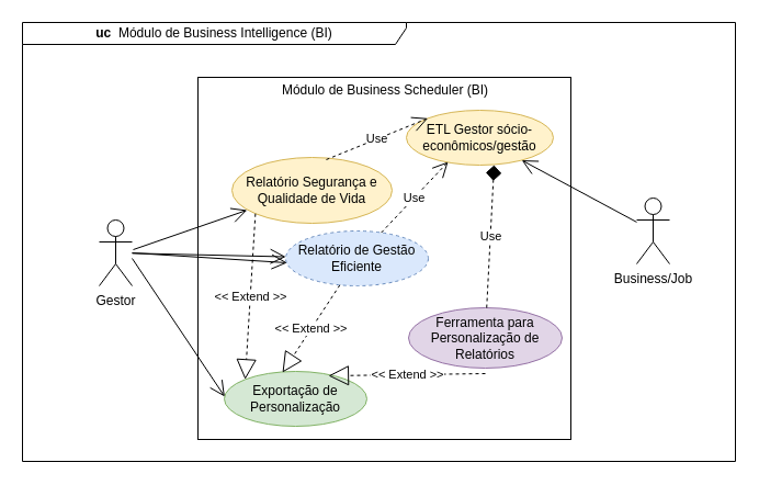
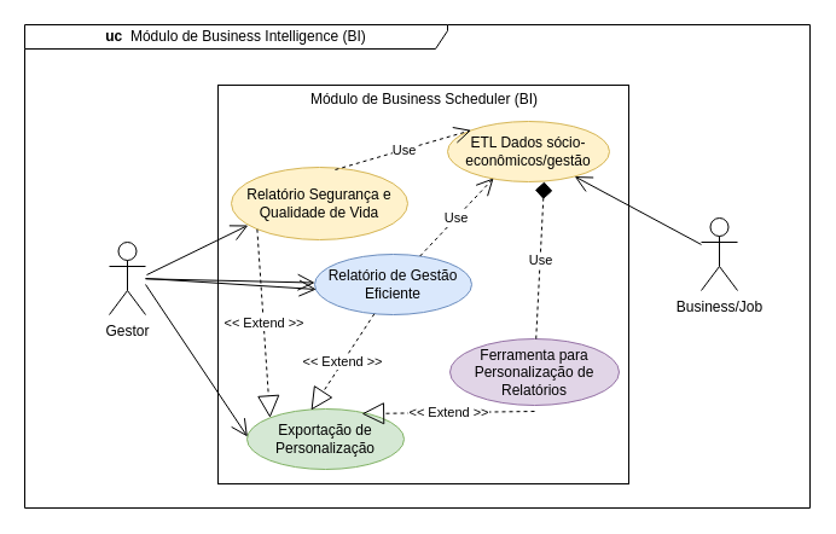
  <mxCell id="0" />
  <mxCell id="1" parent="0" />
  <mxCell id="2" value="&lt;div style=&quot;text-align: left&quot;&gt;&lt;b&gt;uc&lt;/b&gt;&lt;span&gt;&amp;nbsp;&amp;nbsp;&lt;/span&gt;&lt;span&gt;Módulo de Business Intelligence (BI)&lt;/span&gt;&lt;/div&gt;" style="shape=umlFrame;whiteSpace=wrap;html=1;width=350;height=20;" parent="1" vertex="1"><mxGeometry x="20" y="20" width="650" height="400" as="geometry" /></mxCell>
  <mxCell id="3" value="" style="html=1;" parent="1" vertex="1"><mxGeometry x="180" y="70" width="340" height="330" as="geometry" /></mxCell>
  <mxCell id="4" value="Gestor" style="shape=umlActor;verticalLabelPosition=bottom;verticalAlign=top;html=1;outlineConnect=0;" parent="1" vertex="1"><mxGeometry x="90" y="200" width="30" height="60" as="geometry" /></mxCell>
  <mxCell id="5" value="&lt;span style=&quot;text-align: left&quot;&gt;Módulo de Business Scheduler (BI)&lt;/span&gt;" style="text;html=1;strokeColor=none;fillColor=none;align=center;verticalAlign=middle;whiteSpace=wrap;rounded=0;" parent="1" vertex="1"><mxGeometry x="191" y="72" width="320" height="20" as="geometry" /></mxCell>
- <mxCell id="6" value="Relatório Segurança e Qualidade de Vida" style="ellipse;whiteSpace=wrap;html=1;fillColor=#fff2cc;strokeColor=#d6b656;" parent="1" vertex="1"><mxGeometry x="211" y="143" width="146" height="60" as="geometry" /></mxCell>
+ <mxCell id="6" value="Relatório Segurança e Qualidade de Vida" style="ellipse;whiteSpace=wrap;html=1;fillColor=#fff2cc;strokeColor=#d6b656;" parent="1" vertex="1"><mxGeometry x="191" y="138" width="146" height="60" as="geometry" /></mxCell>
  <mxCell id="7" value="Ferramenta para Personalização de Relatórios" style="ellipse;whiteSpace=wrap;html=1;fillColor=#e1d5e7;strokeColor=#9673a6;" parent="1" vertex="1"><mxGeometry x="372" y="280" width="140" height="55" as="geometry" /></mxCell>
- <mxCell id="8" value="Relatório de Gestão Eficiente" style="ellipse;whiteSpace=wrap;html=1;fillColor=#dae8fc;strokeColor=#6c8ebf;dashed=1;" parent="1" vertex="1"><mxGeometry x="260" y="210" width="130" height="50" as="geometry" /></mxCell>
+ <mxCell id="8" value="Relatório de Gestão Eficiente" style="ellipse;whiteSpace=wrap;html=1;fillColor=#dae8fc;strokeColor=#6c8ebf;" parent="1" vertex="1"><mxGeometry x="260" y="210" width="130" height="50" as="geometry" /></mxCell>
  <mxCell id="9" value="Exportação de Personalização" style="ellipse;whiteSpace=wrap;html=1;fillColor=#d5e8d4;strokeColor=#82b366;" parent="1" vertex="1"><mxGeometry x="204" y="338" width="130" height="50" as="geometry" /></mxCell>
  <mxCell id="10" value="" style="endArrow=open;endFill=1;endSize=12;html=1;" parent="1" source="4" target="8" edge="1"><mxGeometry width="160" relative="1" as="geometry"><mxPoint x="100" y="250" as="sourcePoint" /><mxPoint x="240" y="250" as="targetPoint" /></mxGeometry></mxCell>
  <mxCell id="11" value="" style="endArrow=open;endFill=1;endSize=12;html=1;entryX=0.01;entryY=0.58;entryDx=0;entryDy=0;entryPerimeter=0;" parent="1" target="8" edge="1"><mxGeometry width="160" relative="1" as="geometry"><mxPoint x="120" y="230" as="sourcePoint" /><mxPoint x="300" y="203" as="targetPoint" /></mxGeometry></mxCell>
  <mxCell id="12" value="" style="endArrow=open;endFill=1;endSize=12;html=1;entryX=0.003;entryY=0.46;entryDx=0;entryDy=0;entryPerimeter=0;" parent="1" target="9" edge="1"><mxGeometry width="160" relative="1" as="geometry"><mxPoint x="120" y="235" as="sourcePoint" /><mxPoint x="310" y="309" as="targetPoint" /></mxGeometry></mxCell>
  <mxCell id="13" value="" style="endArrow=open;endFill=1;endSize=12;html=1;entryX=0.095;entryY=0.8;entryDx=0;entryDy=0;entryPerimeter=0;" parent="1" target="6" edge="1"><mxGeometry width="160" relative="1" as="geometry"><mxPoint x="121" y="227" as="sourcePoint" /><mxPoint x="190" y="180" as="targetPoint" /></mxGeometry></mxCell>
- <mxCell id="14" value="ETL Gestor sócio-econômicos/gestão" style="ellipse;whiteSpace=wrap;html=1;fillColor=#fff2cc;strokeColor=#d6b656;" parent="1" vertex="1"><mxGeometry x="370" y="100" width="134" height="50" as="geometry" /></mxCell>
+ <mxCell id="14" value="ETL Dados sócio-econômicos/gestão" style="ellipse;whiteSpace=wrap;html=1;fillColor=#fff2cc;strokeColor=#d6b656;" parent="1" vertex="1"><mxGeometry x="370" y="100" width="134" height="50" as="geometry" /></mxCell>
  <mxCell id="15" value="Business/Job" style="shape=umlActor;verticalLabelPosition=bottom;verticalAlign=top;html=1;outlineConnect=0;" parent="1" vertex="1"><mxGeometry x="580" y="180" width="30" height="60" as="geometry" /></mxCell>
  <mxCell id="16" value="" style="endArrow=open;endFill=1;endSize=12;html=1;" parent="1" source="15" target="14" edge="1"><mxGeometry width="160" relative="1" as="geometry"><mxPoint x="130" y="240" as="sourcePoint" /><mxPoint x="321.3" y="209" as="targetPoint" /></mxGeometry></mxCell>
  <mxCell id="17" value="Use" style="endArrow=open;endSize=12;dashed=1;html=1;entryX=0.284;entryY=0.94;entryDx=0;entryDy=0;entryPerimeter=0;" parent="1" source="8" target="14" edge="1"><mxGeometry width="160" relative="1" as="geometry"><mxPoint x="370" y="170" as="sourcePoint" /><mxPoint x="530" y="170" as="targetPoint" /></mxGeometry></mxCell>
  <mxCell id="18" value="Use" style="endArrow=open;endSize=12;dashed=1;html=1;exitX=0.589;exitY=0.033;exitDx=0;exitDy=0;exitPerimeter=0;entryX=0;entryY=0;entryDx=0;entryDy=0;" parent="1" source="6" target="14" edge="1"><mxGeometry width="160" relative="1" as="geometry"><mxPoint x="357.166" y="221.499" as="sourcePoint" /><mxPoint x="418.056" y="157" as="targetPoint" /></mxGeometry></mxCell>
  <mxCell id="19" value="Use" style="endArrow=diamond;endSize=12;dashed=1;html=1;entryX=0.597;entryY=1;entryDx=0;entryDy=0;entryPerimeter=0;" parent="1" source="7" target="14" edge="1"><mxGeometry width="160" relative="1" as="geometry"><mxPoint x="357.166" y="221.499" as="sourcePoint" /><mxPoint x="418.056" y="157" as="targetPoint" /></mxGeometry></mxCell>
  <mxCell id="20" value="&amp;lt;&amp;lt; Extend &amp;gt;&amp;gt;" style="endArrow=block;endSize=16;endFill=0;html=1;entryX=0;entryY=0;entryDx=0;entryDy=0;exitX=0;exitY=1;exitDx=0;exitDy=0;dashed=1;" parent="1" source="6" target="9" edge="1"><mxGeometry width="160" relative="1" as="geometry"><mxPoint x="270" y="270" as="sourcePoint" /><mxPoint x="430" y="270" as="targetPoint" /></mxGeometry></mxCell>
  <mxCell id="21" value="&amp;lt;&amp;lt; Extend &amp;gt;&amp;gt;" style="endArrow=block;endSize=16;endFill=0;html=1;dashed=1;entryX=0.408;entryY=0.02;entryDx=0;entryDy=0;entryPerimeter=0;" parent="1" source="8" target="9" edge="1"><mxGeometry width="160" relative="1" as="geometry"><mxPoint x="222.381" y="199.213" as="sourcePoint" /><mxPoint x="270" y="330" as="targetPoint" /></mxGeometry></mxCell>
  <mxCell id="22" value="&amp;lt;&amp;lt; Extend &amp;gt;&amp;gt;" style="endArrow=block;endSize=16;endFill=0;html=1;dashed=1;entryX=0.731;entryY=0.08;entryDx=0;entryDy=0;entryPerimeter=0;" parent="1" target="9" edge="1"><mxGeometry width="160" relative="1" as="geometry"><mxPoint x="442" y="340" as="sourcePoint" /><mxPoint x="280" y="340" as="targetPoint" /></mxGeometry></mxCell>
